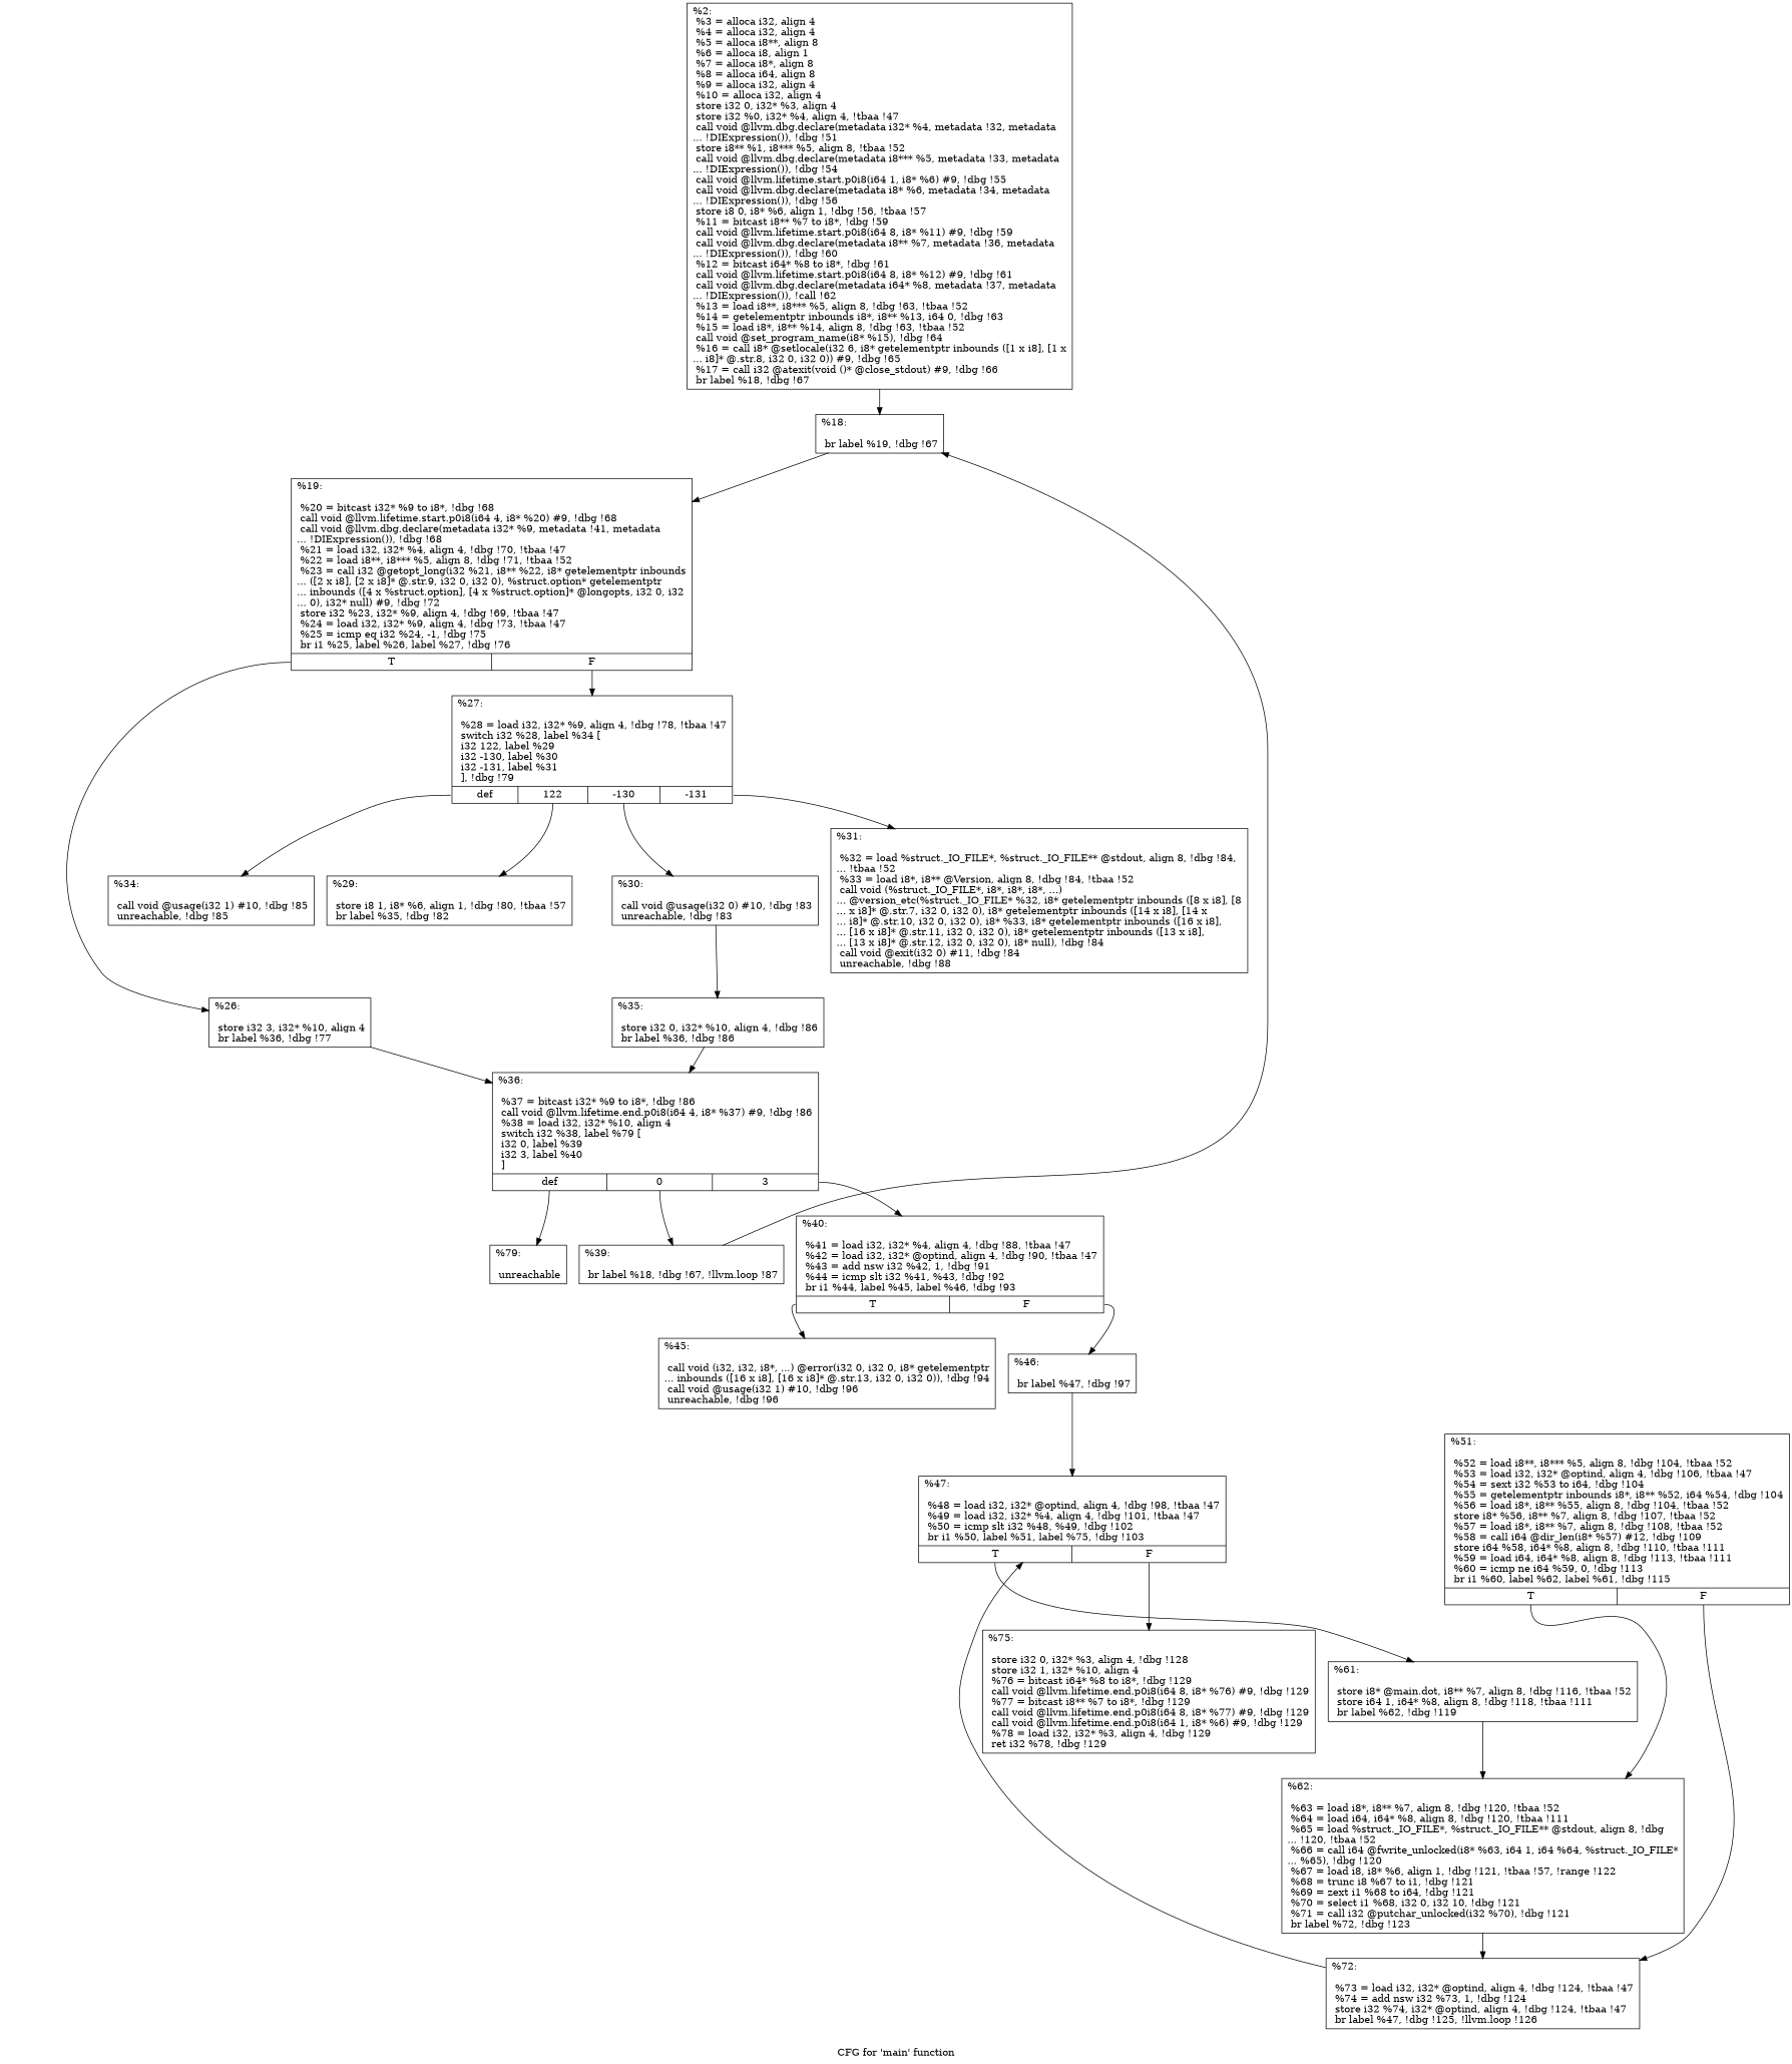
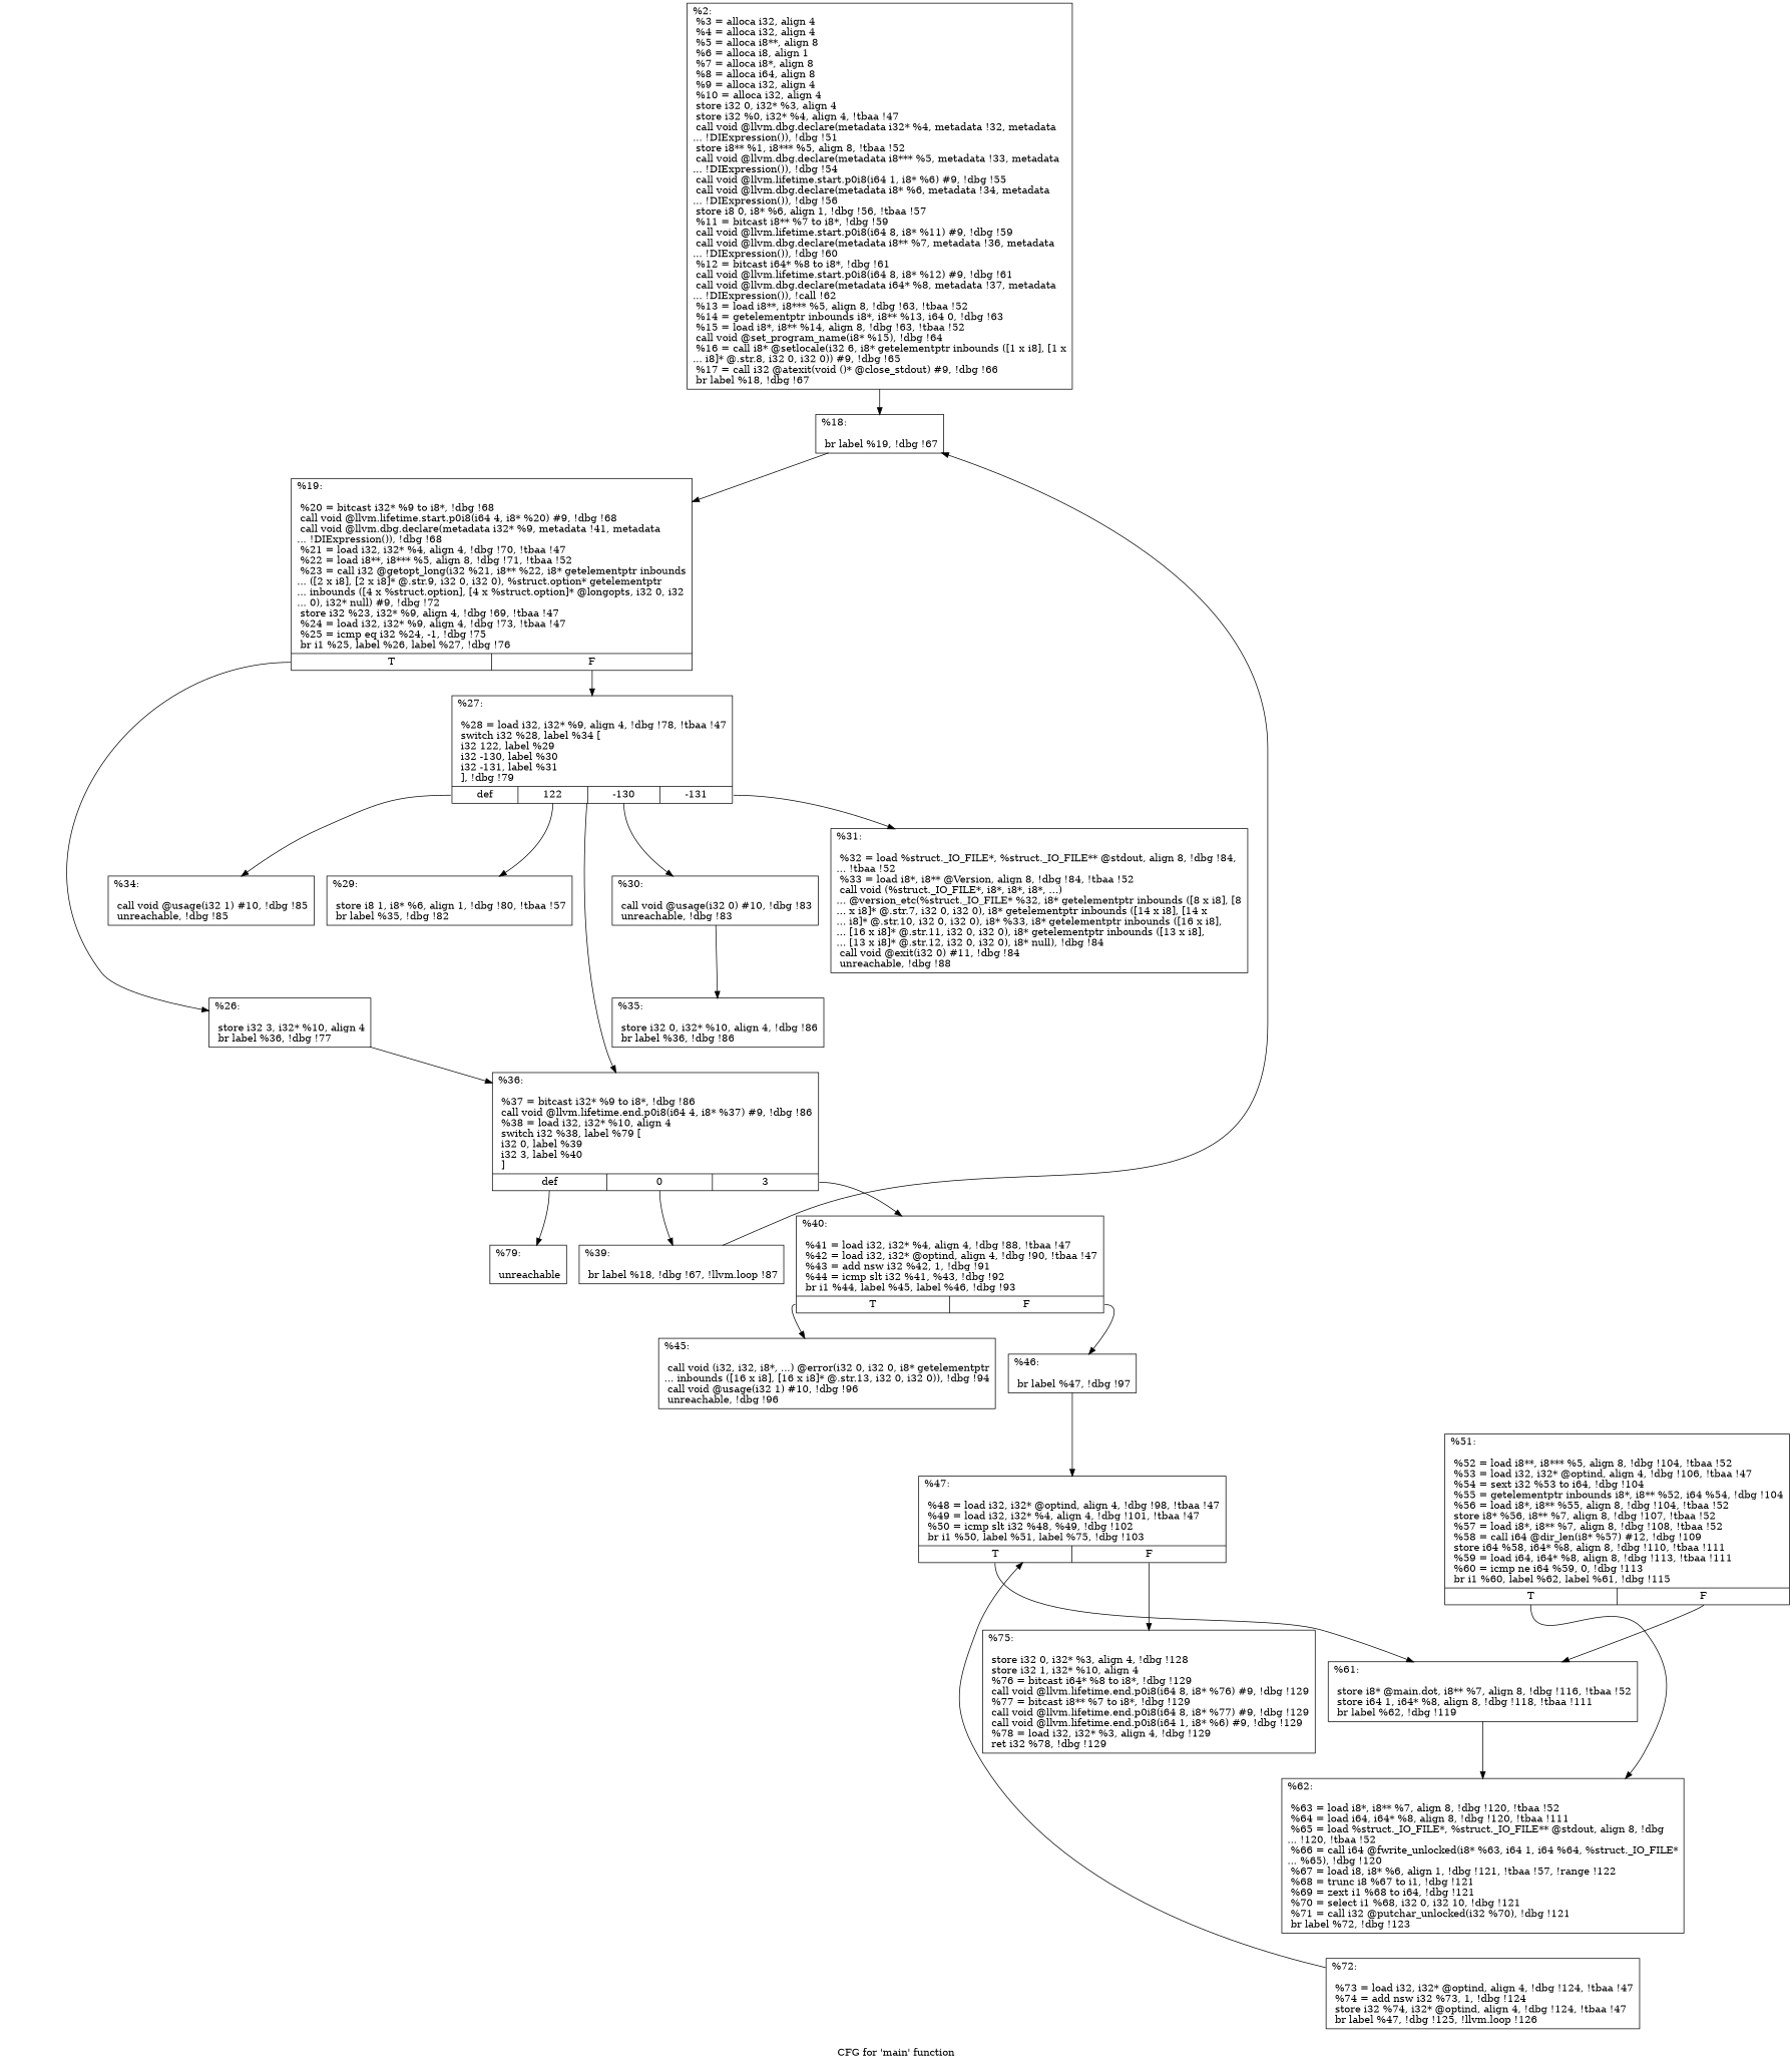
  digraph {
    label="CFG for 'main' function"
    node [shape=record]
    n1 [label="{%2:\l  %3 = alloca i32, align 4\l  %4 = alloca i32, align 4\l  %5 = alloca i8**, align 8\l  %6 = alloca i8, align 1\l  %7 = alloca i8*, align 8\l  %8 = alloca i64, align 8\l  %9 = alloca i32, align 4\l  %10 = alloca i32, align 4\l  store i32 0, i32* %3, align 4\l  store i32 %0, i32* %4, align 4, !tbaa !47\l  call void @llvm.dbg.declare(metadata i32* %4, metadata !32, metadata\l... !DIExpression()), !dbg !51\l  store i8** %1, i8*** %5, align 8, !tbaa !52\l  call void @llvm.dbg.declare(metadata i8*** %5, metadata !33, metadata\l... !DIExpression()), !dbg !54\l  call void @llvm.lifetime.start.p0i8(i64 1, i8* %6) #9, !dbg !55\l  call void @llvm.dbg.declare(metadata i8* %6, metadata !34, metadata\l... !DIExpression()), !dbg !56\l  store i8 0, i8* %6, align 1, !dbg !56, !tbaa !57\l  %11 = bitcast i8** %7 to i8*, !dbg !59\l  call void @llvm.lifetime.start.p0i8(i64 8, i8* %11) #9, !dbg !59\l  call void @llvm.dbg.declare(metadata i8** %7, metadata !36, metadata\l... !DIExpression()), !dbg !60\l  %12 = bitcast i64* %8 to i8*, !dbg !61\l  call void @llvm.lifetime.start.p0i8(i64 8, i8* %12) #9, !dbg !61\l  call void @llvm.dbg.declare(metadata i64* %8, metadata !37, metadata\l... !DIExpression()), !call !62\l  %13 = load i8**, i8*** %5, align 8, !dbg !63, !tbaa !52\l  %14 = getelementptr inbounds i8*, i8** %13, i64 0, !dbg !63\l  %15 = load i8*, i8** %14, align 8, !dbg !63, !tbaa !52\l  call void @set_program_name(i8* %15), !dbg !64\l  %16 = call i8* @setlocale(i32 6, i8* getelementptr inbounds ([1 x i8], [1 x\l... i8]* @.str.8, i32 0, i32 0)) #9, !dbg !65\l  %17 = call i32 @atexit(void ()* @close_stdout) #9, !dbg !66\l  br label %18, !dbg !67\l}"]
    n2 [label="{%18:\l\l  br label %19, !dbg !67\l}"]
    n3 [label="{%19:\l\l  %20 = bitcast i32* %9 to i8*, !dbg !68\l  call void @llvm.lifetime.start.p0i8(i64 4, i8* %20) #9, !dbg !68\l  call void @llvm.dbg.declare(metadata i32* %9, metadata !41, metadata\l... !DIExpression()), !dbg !68\l  %21 = load i32, i32* %4, align 4, !dbg !70, !tbaa !47\l  %22 = load i8**, i8*** %5, align 8, !dbg !71, !tbaa !52\l  %23 = call i32 @getopt_long(i32 %21, i8** %22, i8* getelementptr inbounds\l... ([2 x i8], [2 x i8]* @.str.9, i32 0, i32 0), %struct.option* getelementptr\l... inbounds ([4 x %struct.option], [4 x %struct.option]* @longopts, i32 0, i32\l... 0), i32* null) #9, !dbg !72\l  store i32 %23, i32* %9, align 4, !dbg !69, !tbaa !47\l  %24 = load i32, i32* %9, align 4, !dbg !73, !tbaa !47\l  %25 = icmp eq i32 %24, -1, !dbg !75\l  br i1 %25, label %26, label %27, !dbg !76\l|{<s0>T|<s1>F}}"]
    n4 [label="{%26:\l\l  store i32 3, i32* %10, align 4\l  br label %36, !dbg !77\l}"]
    n5 [label="{%27:\l\l  %28 = load i32, i32* %9, align 4, !dbg !78, !tbaa !47\l  switch i32 %28, label %34 [\l    i32 122, label %29\l    i32 -130, label %30\l    i32 -131, label %31\l  ], !dbg !79\l|{<s0>def|<s1>122|<s2>-130|<s3>-131}}"]
    n6 [label="{%36:\l\l  %37 = bitcast i32* %9 to i8*, !dbg !86\l  call void @llvm.lifetime.end.p0i8(i64 4, i8* %37) #9, !dbg !86\l  %38 = load i32, i32* %10, align 4\l  switch i32 %38, label %79 [\l    i32 0, label %39\l    i32 3, label %40\l  ]\l|{<s0>def|<s1>0|<s2>3}}"]
    n7 [label="{%34:\l\l  call void @usage(i32 1) #10, !dbg !85\l  unreachable, !dbg !85\l}"]
    n8 [label="{%29:\l\l  store i8 1, i8* %6, align 1, !dbg !80, !tbaa !57\l  br label %35, !dbg !82\l}"]
    n9 [label="{%30:\l\l  call void @usage(i32 0) #10, !dbg !83\l  unreachable, !dbg !83\l}"]
    n10 [label="{%31:\l\l  %32 = load %struct._IO_FILE*, %struct._IO_FILE** @stdout, align 8, !dbg !84,\l... !tbaa !52\l  %33 = load i8*, i8** @Version, align 8, !dbg !84, !tbaa !52\l  call void (%struct._IO_FILE*, i8*, i8*, i8*, ...)\l... @version_etc(%struct._IO_FILE* %32, i8* getelementptr inbounds ([8 x i8], [8\l... x i8]* @.str.7, i32 0, i32 0), i8* getelementptr inbounds ([14 x i8], [14 x\l... i8]* @.str.10, i32 0, i32 0), i8* %33, i8* getelementptr inbounds ([16 x i8],\l... [16 x i8]* @.str.11, i32 0, i32 0), i8* getelementptr inbounds ([13 x i8],\l... [13 x i8]* @.str.12, i32 0, i32 0), i8* null), !dbg !84\l  call void @exit(i32 0) #11, !dbg !84\l  unreachable, !dbg !88\l}"]
    n11 [label="{%79:\l\l  unreachable\l}"]
    n12 [label="{%39:\l\l  br label %18, !dbg !67, !llvm.loop !87\l}"]
    n13 [label="{%40:\l\l  %41 = load i32, i32* %4, align 4, !dbg !88, !tbaa !47\l  %42 = load i32, i32* @optind, align 4, !dbg !90, !tbaa !47\l  %43 = add nsw i32 %42, 1, !dbg !91\l  %44 = icmp slt i32 %41, %43, !dbg !92\l  br i1 %44, label %45, label %46, !dbg !93\l|{<s0>T|<s1>F}}"]
    n14 [label="{%35:\l\l  store i32 0, i32* %10, align 4, !dbg !86\l  br label %36, !dbg !86\l}"]
    n15 [label="{%45:\l\l  call void (i32, i32, i8*, ...) @error(i32 0, i32 0, i8* getelementptr\l... inbounds ([16 x i8], [16 x i8]* @.str.13, i32 0, i32 0)), !dbg !94\l  call void @usage(i32 1) #10, !dbg !96\l  unreachable, !dbg !96\l}"]
    n16 [label="{%46:\l\l  br label %47, !dbg !97\l}"]
    n17 [label="{%47:\l\l  %48 = load i32, i32* @optind, align 4, !dbg !98, !tbaa !47\l  %49 = load i32, i32* %4, align 4, !dbg !101, !tbaa !47\l  %50 = icmp slt i32 %48, %49, !dbg !102\l  br i1 %50, label %51, label %75, !dbg !103\l|{<s0>T|<s1>F}}"]
    n18 [label="{%75:\l\l  store i32 0, i32* %3, align 4, !dbg !128\l  store i32 1, i32* %10, align 4\l  %76 = bitcast i64* %8 to i8*, !dbg !129\l  call void @llvm.lifetime.end.p0i8(i64 8, i8* %76) #9, !dbg !129\l  %77 = bitcast i8** %7 to i8*, !dbg !129\l  call void @llvm.lifetime.end.p0i8(i64 8, i8* %77) #9, !dbg !129\l  call void @llvm.lifetime.end.p0i8(i64 1, i8* %6) #9, !dbg !129\l  %78 = load i32, i32* %3, align 4, !dbg !129\l  ret i32 %78, !dbg !129\l}"]
    n19 [label="{%61:\l\l  store i8* @main.dot, i8** %7, align 8, !dbg !116, !tbaa !52\l  store i64 1, i64* %8, align 8, !dbg !118, !tbaa !111\l  br label %62, !dbg !119\l}"]
    n20 [label="{%51:\l\l  %52 = load i8**, i8*** %5, align 8, !dbg !104, !tbaa !52\l  %53 = load i32, i32* @optind, align 4, !dbg !106, !tbaa !47\l  %54 = sext i32 %53 to i64, !dbg !104\l  %55 = getelementptr inbounds i8*, i8** %52, i64 %54, !dbg !104\l  %56 = load i8*, i8** %55, align 8, !dbg !104, !tbaa !52\l  store i8* %56, i8** %7, align 8, !dbg !107, !tbaa !52\l  %57 = load i8*, i8** %7, align 8, !dbg !108, !tbaa !52\l  %58 = call i64 @dir_len(i8* %57) #12, !dbg !109\l  store i64 %58, i64* %8, align 8, !dbg !110, !tbaa !111\l  %59 = load i64, i64* %8, align 8, !dbg !113, !tbaa !111\l  %60 = icmp ne i64 %59, 0, !dbg !113\l  br i1 %60, label %62, label %61, !dbg !115\l|{<s0>T|<s1>F}}"]
    n21 [label="{%62:\l\l  %63 = load i8*, i8** %7, align 8, !dbg !120, !tbaa !52\l  %64 = load i64, i64* %8, align 8, !dbg !120, !tbaa !111\l  %65 = load %struct._IO_FILE*, %struct._IO_FILE** @stdout, align 8, !dbg\l... !120, !tbaa !52\l  %66 = call i64 @fwrite_unlocked(i8* %63, i64 1, i64 %64, %struct._IO_FILE*\l... %65), !dbg !120\l  %67 = load i8, i8* %6, align 1, !dbg !121, !tbaa !57, !range !122\l  %68 = trunc i8 %67 to i1, !dbg !121\l  %69 = zext i1 %68 to i64, !dbg !121\l  %70 = select i1 %68, i32 0, i32 10, !dbg !121\l  %71 = call i32 @putchar_unlocked(i32 %70), !dbg !121\l  br label %72, !dbg !123\l}"]
    n22 [label="{%72:\l\l  %73 = load i32, i32* @optind, align 4, !dbg !124, !tbaa !47\l  %74 = add nsw i32 %73, 1, !dbg !124\l  store i32 %74, i32* @optind, align 4, !dbg !124, !tbaa !47\l  br label %47, !dbg !125, !llvm.loop !126\l}"]
    n1 -> n2
    n2 -> n3
    n3 -> n4 [tailport=s0]
    n3 -> n5 [tailport=s1]
    n4 -> n6
    n5 -> n7 [tailport=s0]
    n5 -> n8 [tailport=s1]
    n5 -> n9 [tailport=s2]
    n5 -> n10 [tailport=s3]
    n6 -> n11 [tailport=s0]
    n6 -> n12 [tailport=s1]
    n6 -> n13 [tailport=s2]
    n9 -> n14
    n12 -> n2
    n13 -> n15 [tailport=s0]
    n13 -> n16 [tailport=s1]
-   n14 -> n6
+   n5 -> n6
    n16 -> n17
    n17 -> n18 [tailport=s1]
    n17 -> n19 [tailport=s0]
    n19 -> n21
-   n20 -> n22 [tailport=s1]
+   n20 -> n19 [tailport=s1]
    n20 -> n21 [tailport=s0]
-   n21 -> n22
    n22 -> n17
  }
